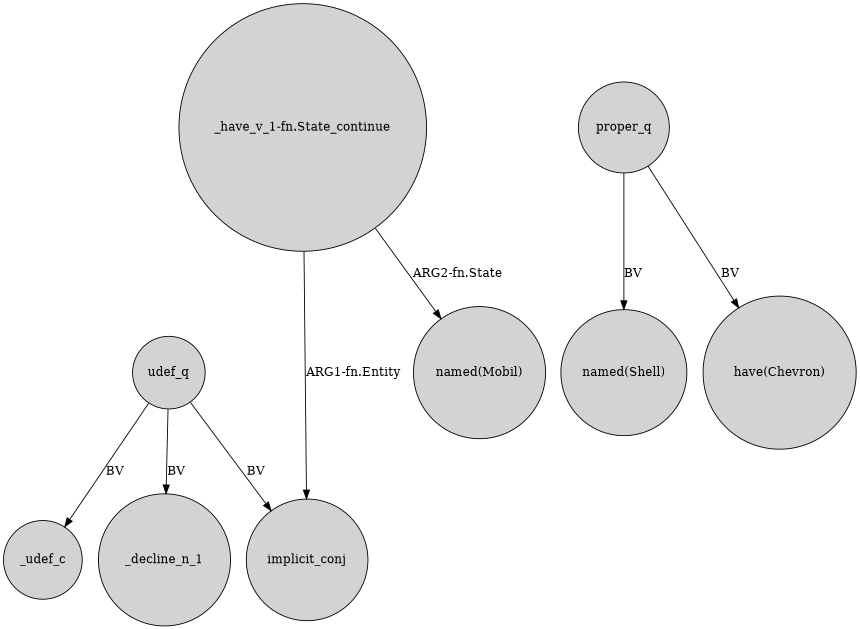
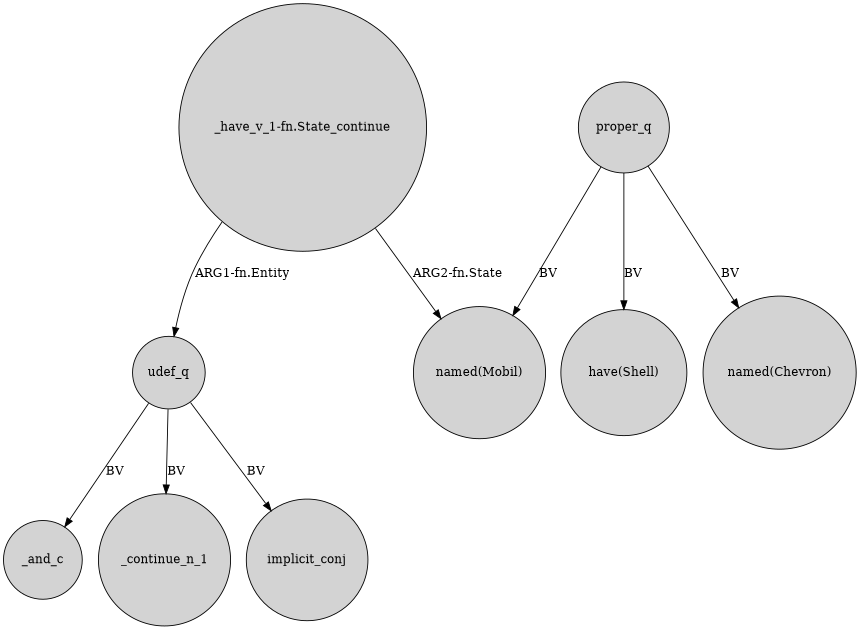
  digraph {
    node [shape=circle style=filled]
    udef_q
-   _and_c [label=_udef_c]
-   _decline_n_1
+   _and_c
+   _decline_n_1 [label=_continue_n_1]
    implicit_conj
    proper_q
    "named(Mobil)"
-   "named(Shell)"
-   "named(Chevron)" [label="have(Chevron)"]
+   "named(Shell)" [label="have(Shell)"]
+   "named(Chevron)"
    "_have_v_1-fn.State_continue"
    udef_q -> _and_c [label=BV]
    udef_q -> _decline_n_1 [label=BV]
    udef_q -> implicit_conj [label=BV]
+   proper_q -> "named(Mobil)" [label=BV]
    proper_q -> "named(Shell)" [label=BV]
    proper_q -> "named(Chevron)" [label=BV]
-   "_have_v_1-fn.State_continue" -> implicit_conj [label="ARG1-fn.Entity"]
+   "_have_v_1-fn.State_continue" -> udef_q [label="ARG1-fn.Entity"]
    "_have_v_1-fn.State_continue" -> "named(Mobil)" [label="ARG2-fn.State"]
  }
